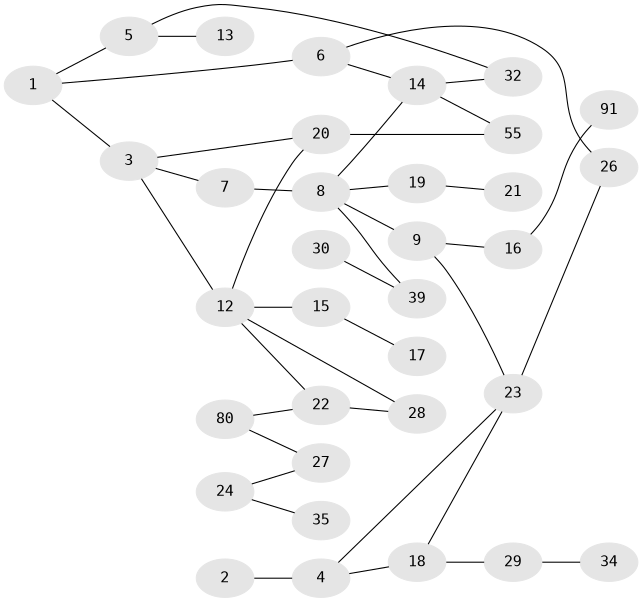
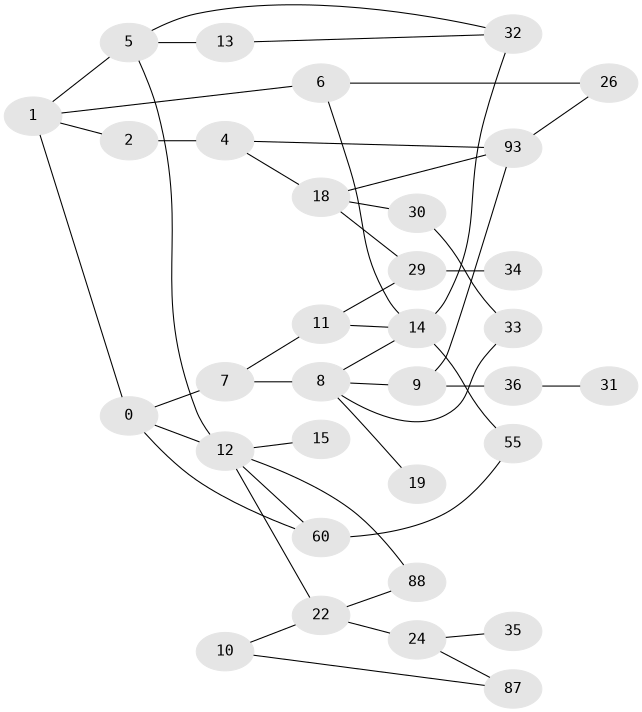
  graph {
    fontname="DejaVu Sans Mono"
    rankdir=LR
    node [color=gray90 fontname="DejaVu Sans Mono" style=filled]
    edge [fontname="DejaVu Sans Mono" weight=1.0]
    1
    2
-   3
+   3 [label=0]
    5
    6
    4
    7
    12
-   20
+   20 [label=60]
    13
    32
    14
    26
    24
-   27
+   27 [label=87]
    35
    18
-   23
-   10 [label=80]
+   23 [label=93]
+   10
    22
+   11
    8
    15
-   28
+   28 [label=88]
    n25 [label=55]
    29
    30
    9
    19
-   33 [label=39]
-   16
-   21
-   31 [label=91]
+   33
+   16 [label=36]
+   31
    34
-   17
+   1 -- 2
    1 -- 3
    1 -- 5
    1 -- 6
    2 -- 4 [weight=3.0]
    3 -- 7
    3 -- 12
    3 -- 20
+   5 -- 12
    5 -- 13
    5 -- 32
    6 -- 14
    6 -- 26 [weight=2.0]
    4 -- 18
    4 -- 23
+   7 -- 11
    7 -- 8
    12 -- 20 [weight=2.0]
    12 -- 22
    12 -- 15 [weight=2.0]
    12 -- 28
    20 -- n25
+   13 -- 32
    14 -- 32
    14 -- n25 [weight=2.0]
    24 -- 27
    24 -- 35
    18 -- 23
    18 -- 29
+   18 -- 30
    23 -- 26
    10 -- 27
    10 -- 22
+   22 -- 24
    22 -- 28
+   11 -- 14
+   11 -- 29
    8 -- 14 [weight=2.0]
    8 -- 9
    8 -- 19
    8 -- 33
-   15 -- 17
    29 -- 34
    30 -- 33
    9 -- 23
    9 -- 16
-   19 -- 21
    16 -- 31
  }
